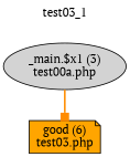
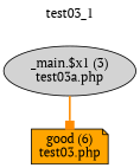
  digraph {
    label=test03_1
    labelloc=t
    fontname="PT Serif"
    node [style=filled fontname="PT Serif"]
-   n1 [label="_main.$x1 (3)\ntest00a.php" shape=ellipse fillcolor=lightgrey]
+   n1 [label="_main.$x1 (3)\ntest03a.php" shape=ellipse fillcolor=lightgrey]
    n2 [label="good (6)\ntest03.php" shape=note fillcolor=orange]
    n1 -> n2 [color=darkorange style=bold arrowhead=box fontname="PT Serif"]
  }
